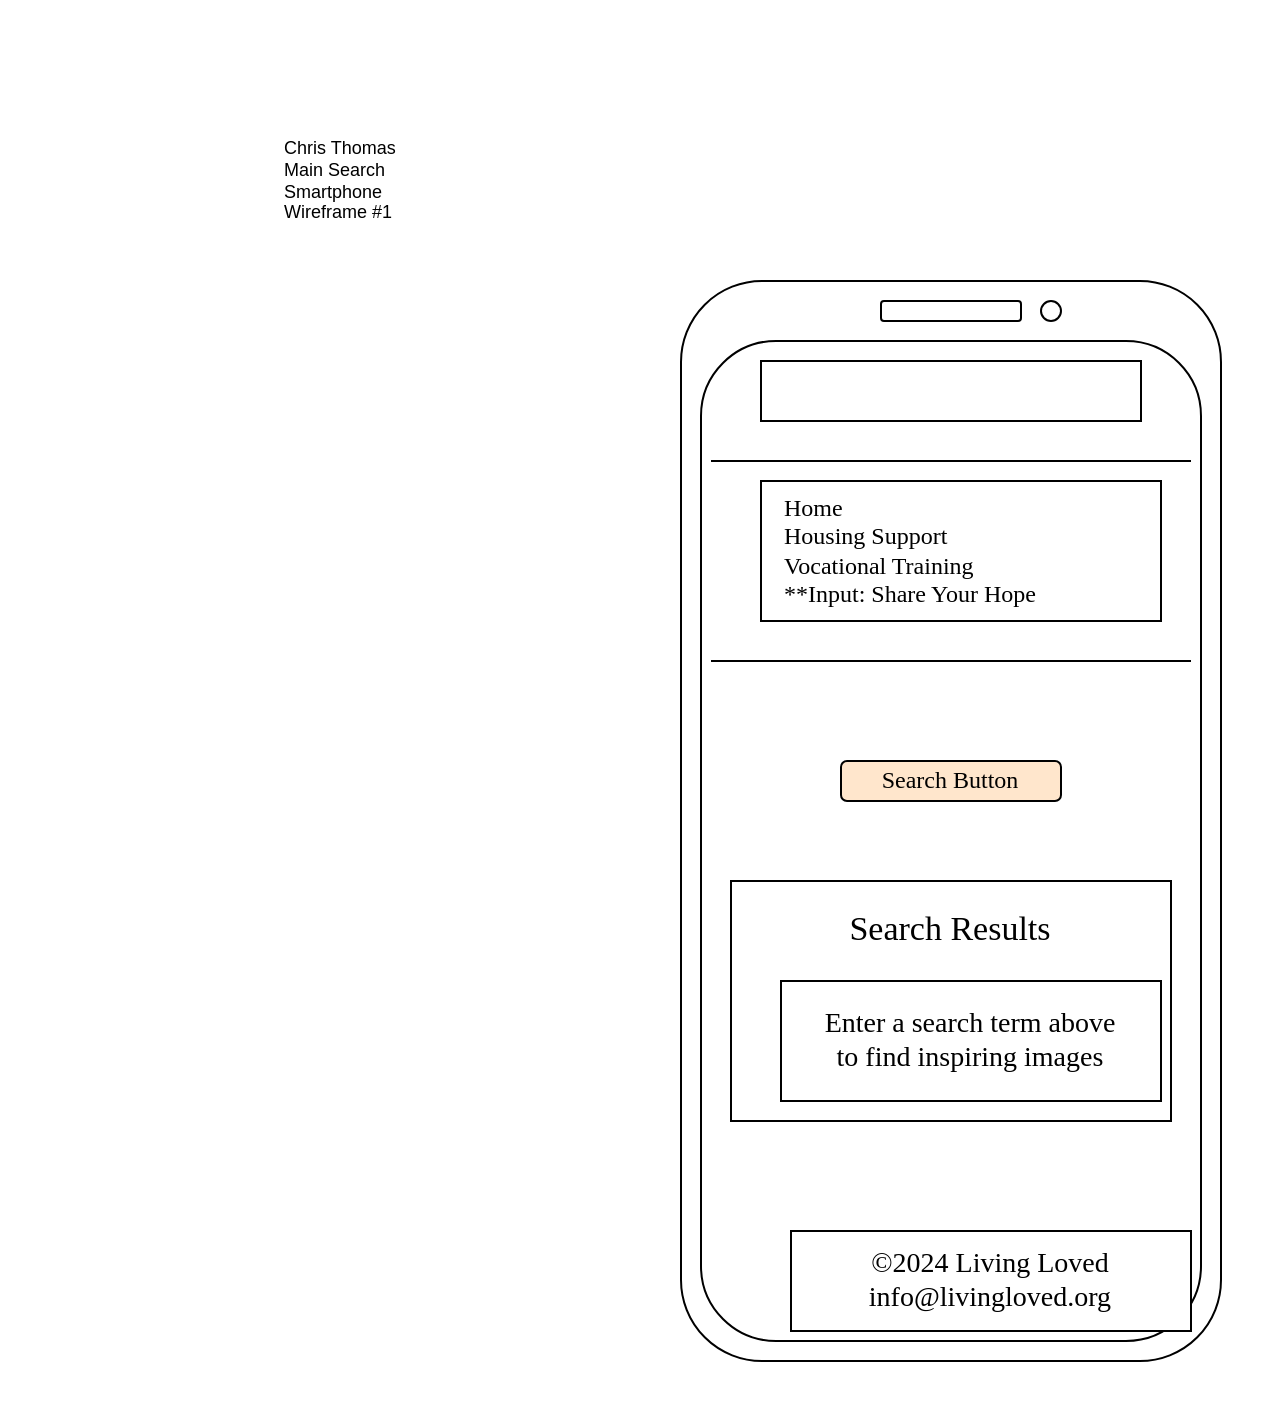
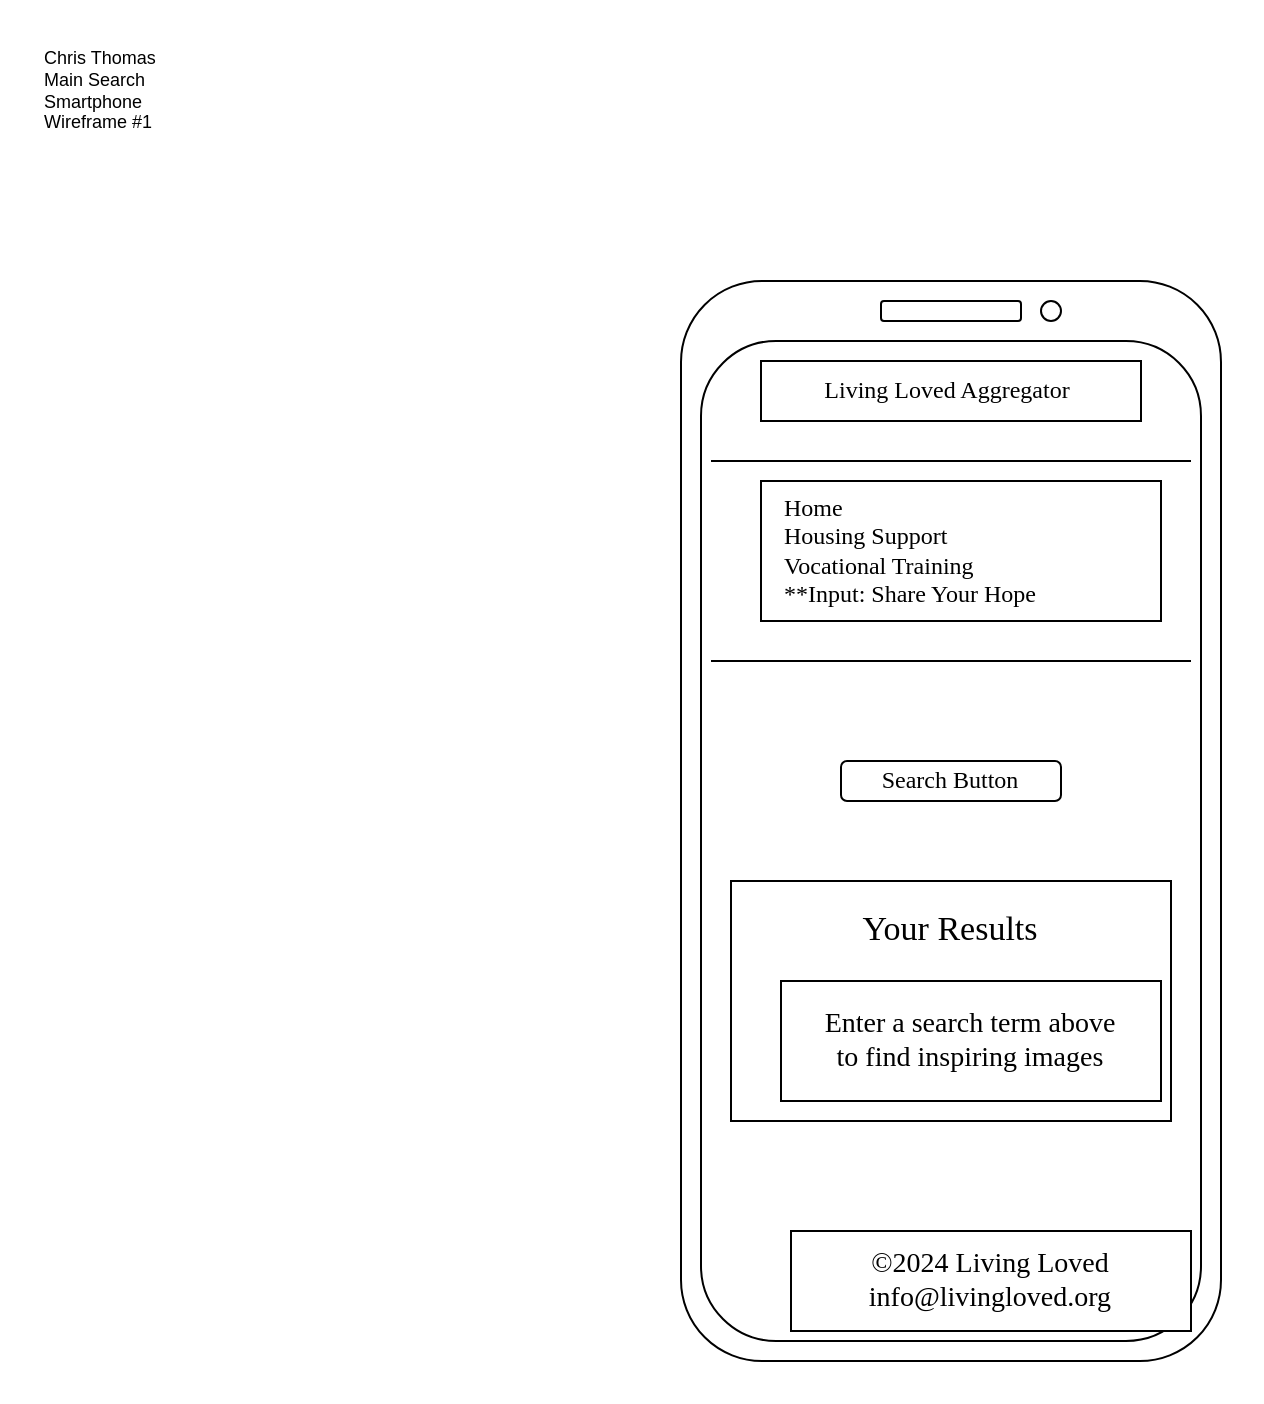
  <mxCell id="0" />
  <mxCell id="1" parent="0" />
  <mxCell id="2" value="" style="rounded=1;whiteSpace=wrap;html=1;" vertex="1" parent="1"><mxGeometry x="340" y="140" width="270" height="540" as="geometry" /></mxCell>
- <mxCell id="3" value="Chris Thomas&lt;div&gt;Main Search&lt;/div&gt;&lt;div&gt;Smartphone&lt;/div&gt;&lt;div&gt;Wireframe #1&lt;/div&gt;" style="text;html=1;align=left;verticalAlign=middle;whiteSpace=wrap;rounded=0;fontSize=9;" vertex="1" parent="1"><mxGeometry x="140" y="65" width="90" height="50" as="geometry" /></mxCell>
+ <mxCell id="3" value="Chris Thomas&lt;div&gt;Main Search&lt;/div&gt;&lt;div&gt;Smartphone&lt;/div&gt;&lt;div&gt;Wireframe #1&lt;/div&gt;" style="text;html=1;align=left;verticalAlign=middle;whiteSpace=wrap;rounded=0;fontSize=9;" vertex="1" parent="1"><mxGeometry x="20" y="20" width="90" height="50" as="geometry" /></mxCell>
  <mxCell id="4" value="" style="ellipse;whiteSpace=wrap;html=1;aspect=fixed;" vertex="1" parent="1"><mxGeometry x="520" y="150" width="10" height="10" as="geometry" /></mxCell>
  <mxCell id="5" value="" style="rounded=1;whiteSpace=wrap;html=1;" vertex="1" parent="1"><mxGeometry x="350" y="170" width="250" height="500" as="geometry" /></mxCell>
  <mxCell id="6" value="" style="rounded=1;whiteSpace=wrap;html=1;" vertex="1" parent="1"><mxGeometry x="440" y="150" width="70" height="10" as="geometry" /></mxCell>
  <mxCell id="7" value="" style="rounded=0;whiteSpace=wrap;html=1;" vertex="1" parent="1"><mxGeometry x="380" y="180" width="190" height="30" as="geometry" /></mxCell>
+ <mxCell id="8" value="&lt;font face=&quot;Comic Sans MS&quot;&gt;Living Loved Aggregator&amp;nbsp;&lt;/font&gt;" style="text;html=1;align=center;verticalAlign=middle;whiteSpace=wrap;rounded=0;" vertex="1" parent="1"><mxGeometry x="395" y="180" width="160" height="30" as="geometry" /></mxCell>
  <mxCell id="9" value="" style="rounded=0;whiteSpace=wrap;html=1;" vertex="1" parent="1"><mxGeometry x="380" y="240" width="200" height="70" as="geometry" /></mxCell>
  <mxCell id="10" value="Home&lt;div&gt;&lt;span style=&quot;background-color: transparent; color: light-dark(rgb(0, 0, 0), rgb(255, 255, 255));&quot;&gt;Housing Support&lt;/span&gt;&lt;/div&gt;&lt;div&gt;Vocational Training&lt;/div&gt;&lt;div&gt;**Input: Share Your Hope&lt;/div&gt;&lt;div&gt;&lt;br&gt;&lt;/div&gt;" style="text;html=1;align=left;verticalAlign=top;whiteSpace=wrap;rounded=0;fontFamily=Comic Sans MS;" vertex="1" parent="1"><mxGeometry x="390" y="240" width="180" height="70" as="geometry" /></mxCell>
  <mxCell id="11" value="" style="endArrow=none;html=1;rounded=0;" edge="1" parent="1"><mxGeometry width="50" height="50" relative="1" as="geometry"><mxPoint x="355" y="230" as="sourcePoint" /><mxPoint x="595" y="230" as="targetPoint" /></mxGeometry></mxCell>
  <mxCell id="12" value="" style="endArrow=none;html=1;rounded=0;" edge="1" parent="1"><mxGeometry width="50" height="50" relative="1" as="geometry"><mxPoint x="355" y="330" as="sourcePoint" /><mxPoint x="595" y="330" as="targetPoint" /></mxGeometry></mxCell>
- <mxCell id="13" value="&lt;font face=&quot;Comic Sans MS&quot;&gt;Search Button&lt;/font&gt;" style="rounded=1;whiteSpace=wrap;html=1;fillColor=#ffe6cc;" vertex="1" parent="1"><mxGeometry x="420" y="380" width="110" height="20" as="geometry" /></mxCell>
+ <mxCell id="13" value="&lt;font face=&quot;Comic Sans MS&quot;&gt;Search Button&lt;/font&gt;" style="rounded=1;whiteSpace=wrap;html=1;" vertex="1" parent="1"><mxGeometry x="420" y="380" width="110" height="20" as="geometry" /></mxCell>
  <mxCell id="14" value="" style="rounded=0;whiteSpace=wrap;html=1;" vertex="1" parent="1"><mxGeometry x="365" y="440" width="220" height="120" as="geometry" /></mxCell>
- <mxCell id="15" value="Search Results" style="text;html=1;align=center;verticalAlign=middle;whiteSpace=wrap;rounded=0;fontSize=17;fontFamily=Comic Sans MS;" vertex="1" parent="1"><mxGeometry x="395" y="450" width="160" height="30" as="geometry" /></mxCell>
+ <mxCell id="15" value="Your Results" style="text;html=1;align=center;verticalAlign=middle;whiteSpace=wrap;rounded=0;fontSize=17;fontFamily=Comic Sans MS;" vertex="1" parent="1"><mxGeometry x="395" y="450" width="160" height="30" as="geometry" /></mxCell>
  <mxCell id="16" value="&lt;font style=&quot;font-size: 14px;&quot; face=&quot;Comic Sans MS&quot;&gt;Enter a search term above&lt;/font&gt;&lt;div&gt;&lt;font style=&quot;font-size: 14px;&quot; face=&quot;Comic Sans MS&quot;&gt;to find inspiring images&lt;/font&gt;&lt;/div&gt;" style="rounded=0;whiteSpace=wrap;html=1;" vertex="1" parent="1"><mxGeometry x="390" y="490" width="190" height="60" as="geometry" /></mxCell>
  <mxCell id="17" value="&lt;font style=&quot;font-size: 14px;&quot; face=&quot;Comic Sans MS&quot;&gt;©2024 Living Loved&lt;/font&gt;&lt;div&gt;&lt;font style=&quot;font-size: 14px;&quot; face=&quot;Comic Sans MS&quot;&gt;info@livingloved.org&lt;/font&gt;&lt;/div&gt;" style="rounded=0;whiteSpace=wrap;html=1;" vertex="1" parent="1"><mxGeometry x="395" y="615" width="200" height="50" as="geometry" /></mxCell>
